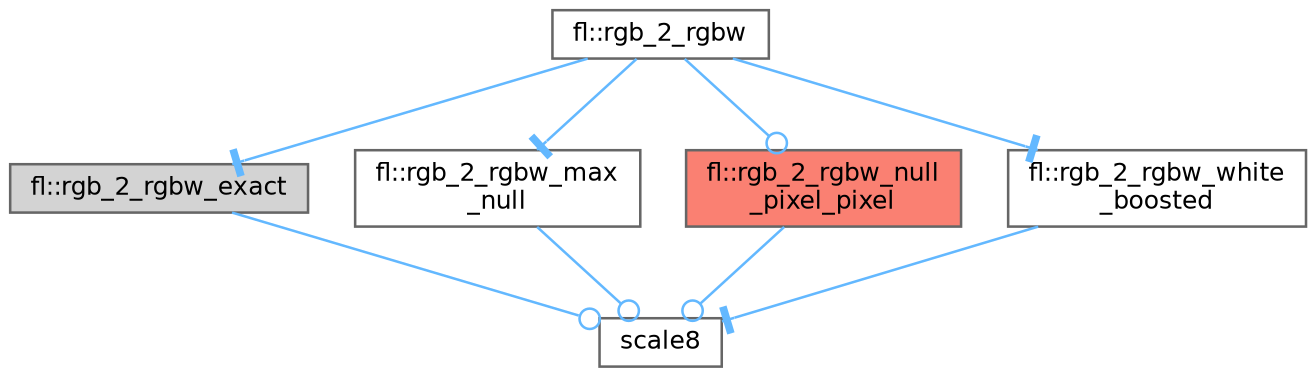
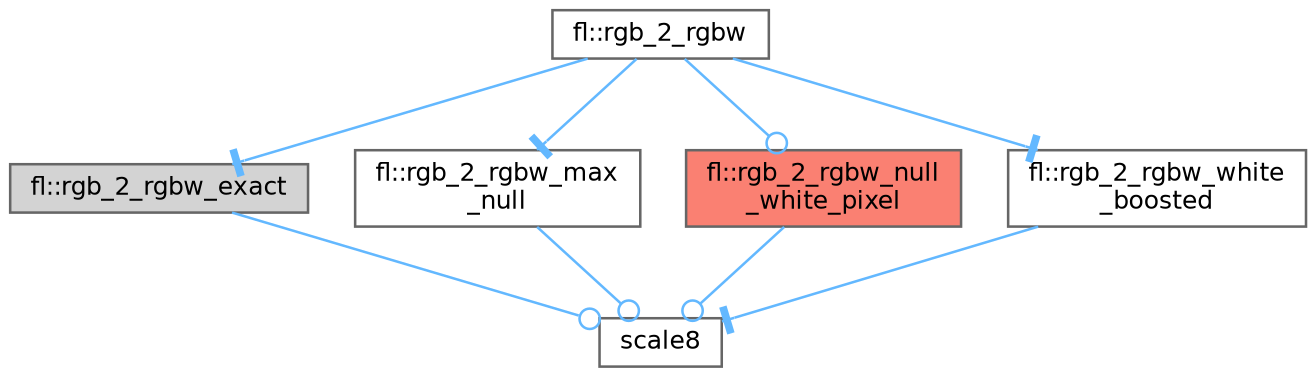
  digraph {
    rankdir=TB
    node [color=grey40 fillcolor=white fontname=Helvetica fontsize=10 shape=box style=filled]
    edge [arrowhead=tee color=steelblue1 fontname=Helvetica fontsize=10 labelfontname=Helvetica labelfontsize=10 style=solid]
    n1 [color=gray40 fontcolor=black height=0.2 label="fl::rgb_2_rgbw" width=0.4]
    n2 [fillcolor=lightgrey height=0.2 label="fl::rgb_2_rgbw_exact" width=0.4]
    n3 [height=0.2 label="fl::rgb_2_rgbw_max\l_null" width=0.4]
-   n4 [fillcolor=salmon height=0.2 label="fl::rgb_2_rgbw_null\l_pixel_pixel" width=0.4]
+   n4 [fillcolor=salmon height=0.2 label="fl::rgb_2_rgbw_null\l_white_pixel" width=0.4]
    n5 [height=0.2 label="fl::rgb_2_rgbw_white\l_boosted" width=0.4]
    n6 [height=0.2 label=scale8 width=0.4]
    n1 -> n2
    n1 -> n3
    n1 -> n4 [arrowhead=odot]
    n1 -> n5
    n2 -> n6 [arrowhead=odot]
    n3 -> n6 [arrowhead=odot]
    n4 -> n6 [arrowhead=odot]
    n5 -> n6
  }
